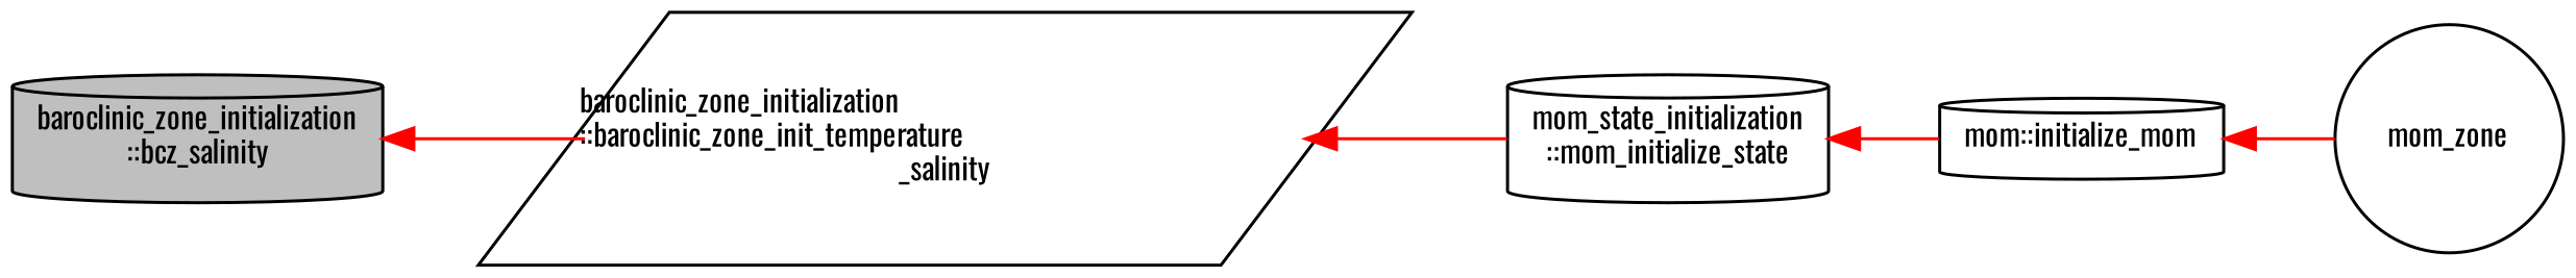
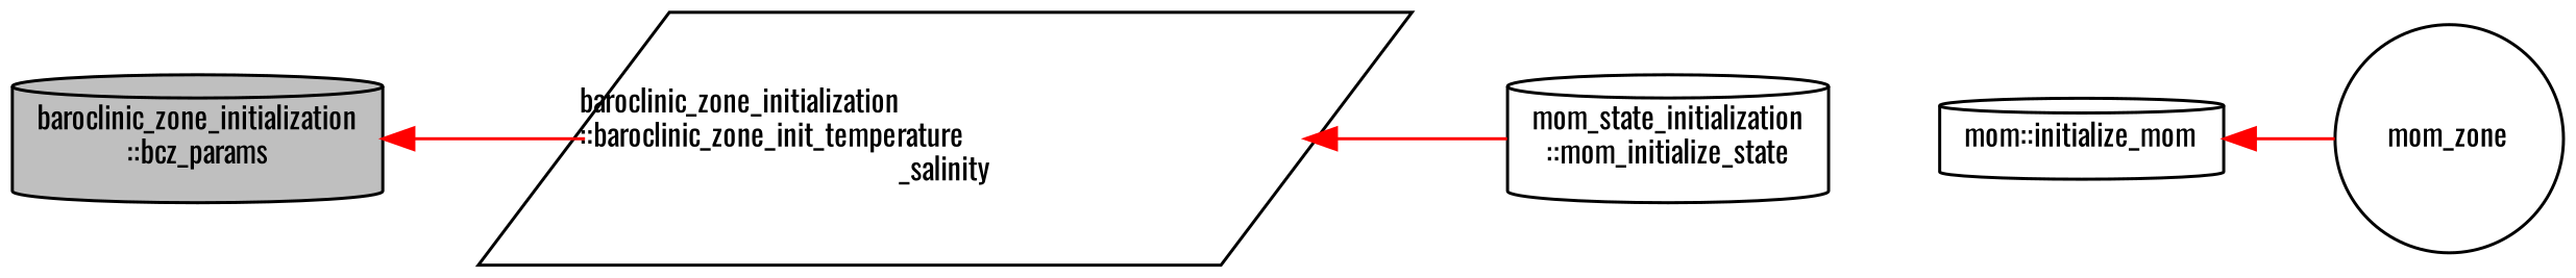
  digraph {
    fontname=Oswald
    rankdir=LR
    node [color=black fillcolor=white fontname=Oswald fontsize=10 shape=cylinder style=filled]
    edge [color=red dir=back fontname=Oswald fontsize=10 labelfontname=Helvetica labelfontsize=10 style=solid]
-   n1 [fillcolor=grey75 fontcolor=black height=0.2 label="baroclinic_zone_initialization\l::bcz_salinity" width=0.4]
+   n1 [fillcolor=grey75 fontcolor=black height=0.2 label="baroclinic_zone_initialization\l::bcz_params" width=0.4]
    n2 [height=0.2 label="baroclinic_zone_initialization\l::baroclinic_zone_init_temperature\l_salinity" shape=parallelogram width=0.4]
    n3 [height=0.2 label="mom_state_initialization\l::mom_initialize_state" width=0.4]
    n4 [height=0.2 label="mom::initialize_mom" width=0.4]
    n5 [height=0.2 label=mom_zone shape=circle width=0.4]
    n1 -> n2
    n2 -> n3
-   n3 -> n4
    n4 -> n5
  }
